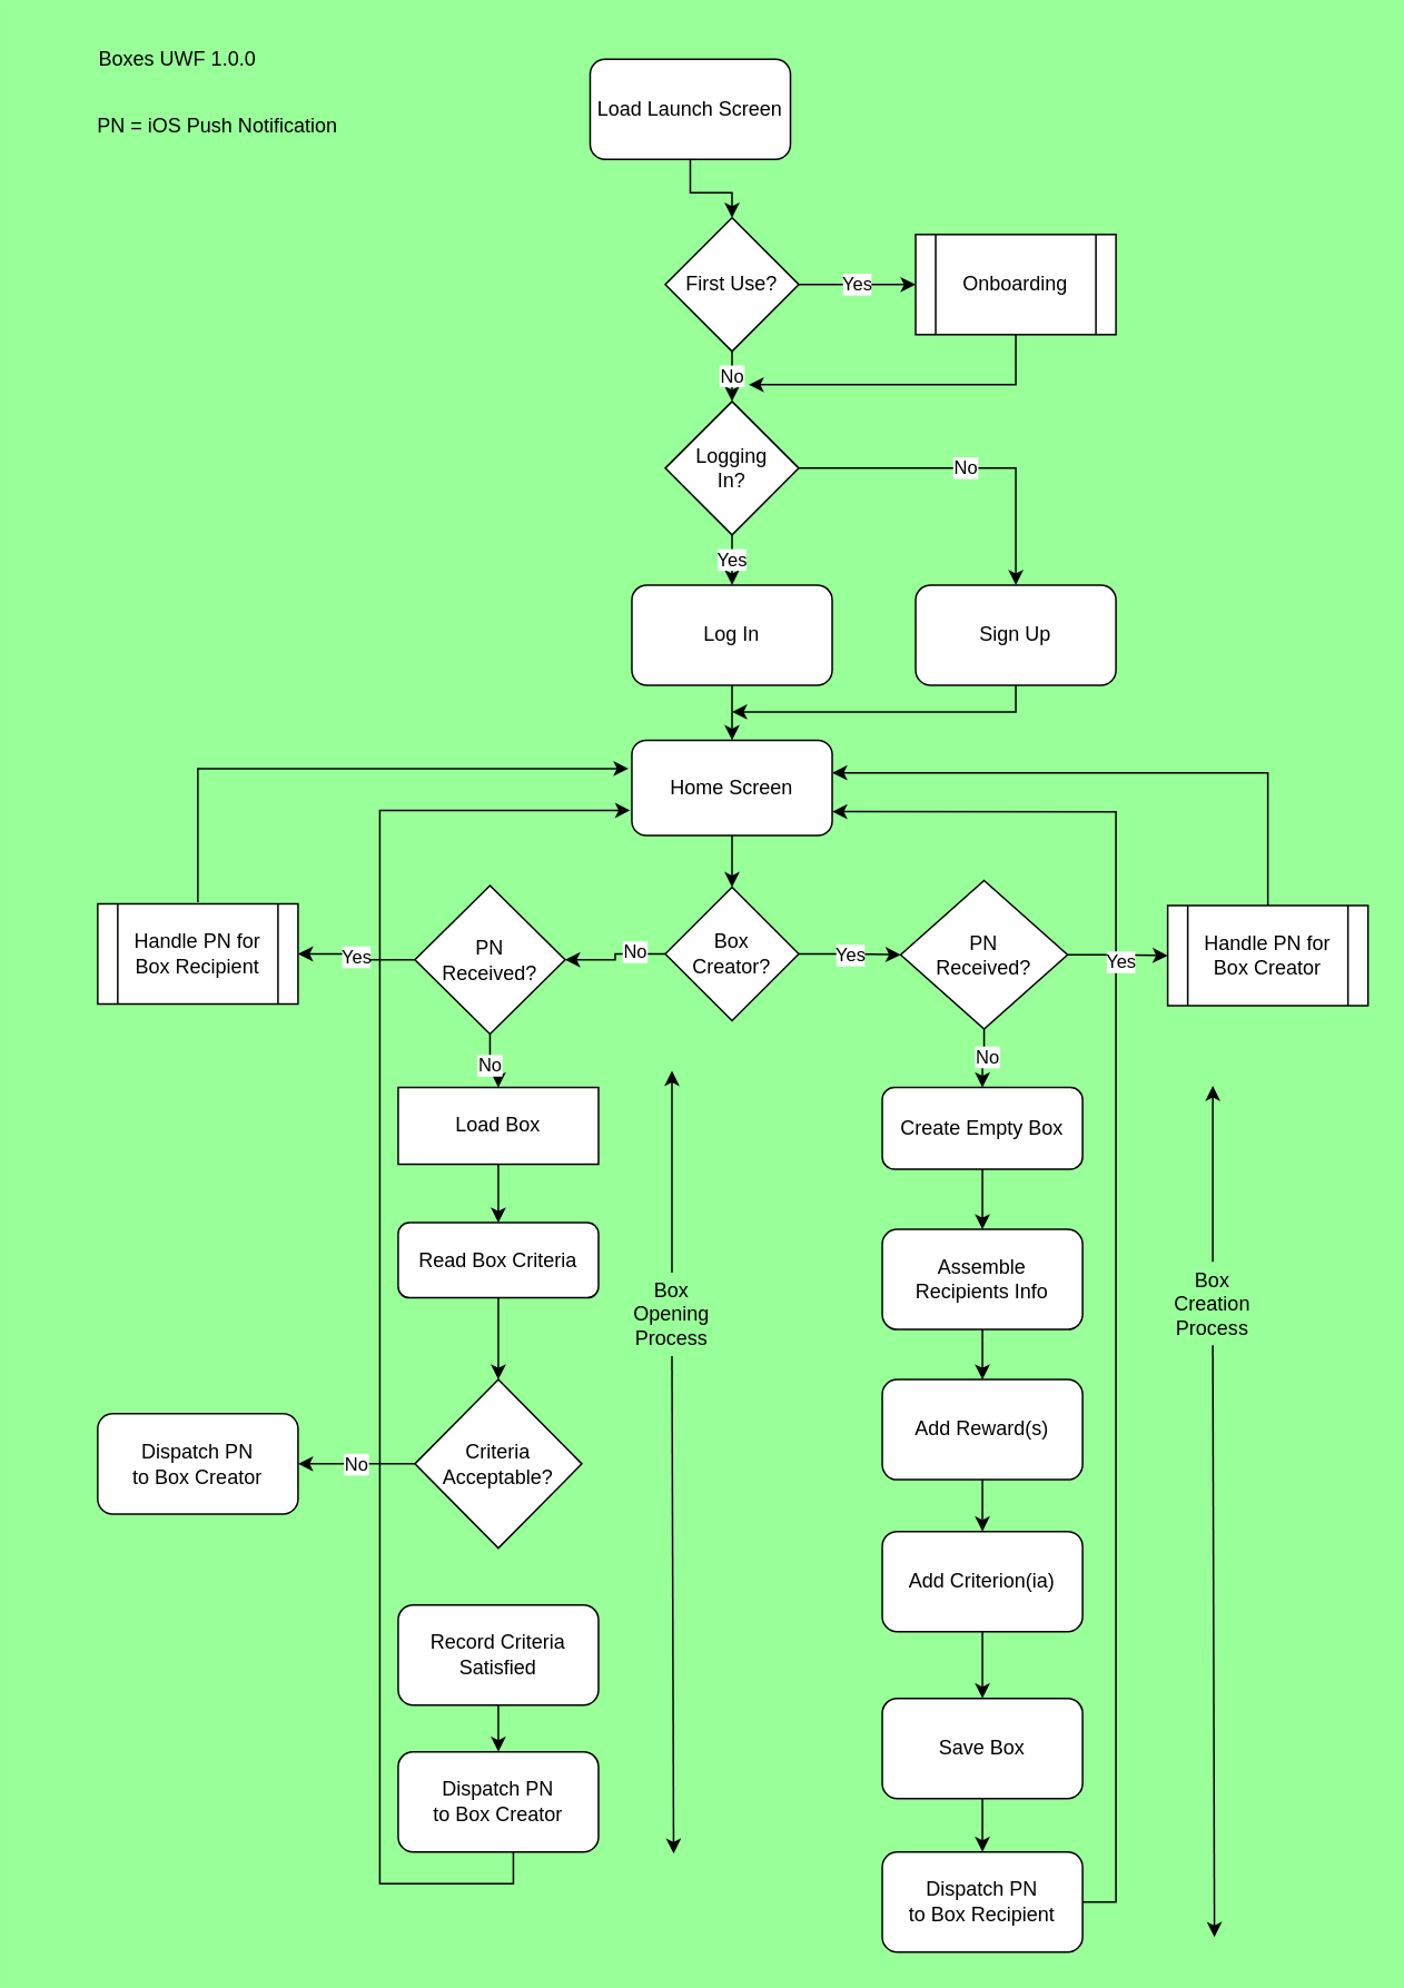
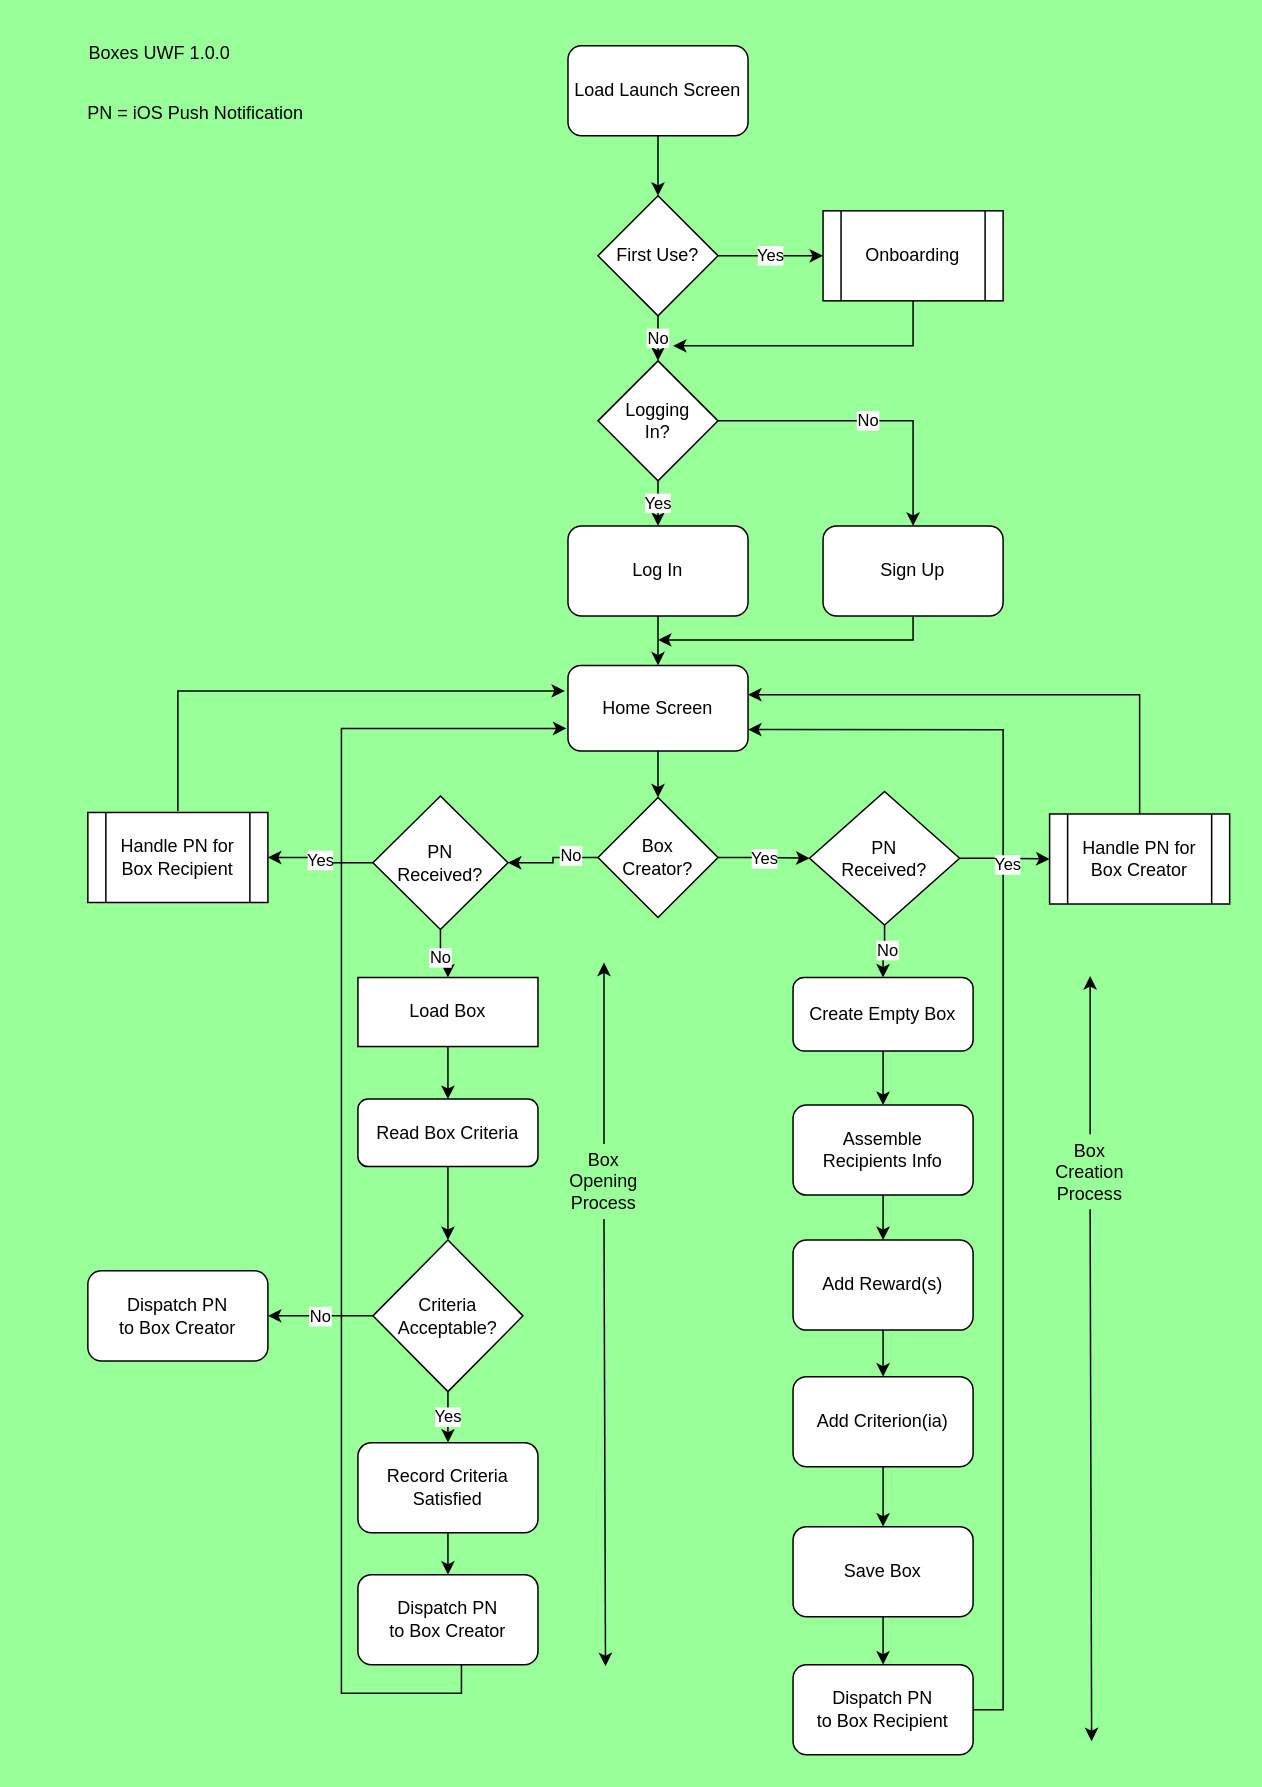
  <mxCell id="0" />
  <mxCell id="1" parent="0" />
  <mxCell id="2" style="edgeStyle=orthogonalEdgeStyle;rounded=0;orthogonalLoop=1;jettySize=auto;html=1;exitX=0.5;exitY=1;exitDx=0;exitDy=0;entryX=0.5;entryY=0;entryDx=0;entryDy=0;" parent="1" source="3" target="6" edge="1"><mxGeometry relative="1" as="geometry" /></mxCell>
- <mxCell id="3" value="Load Launch Screen" style="rounded=1;whiteSpace=wrap;html=1;" parent="1" vertex="1"><mxGeometry x="353" y="35" width="120" height="60" as="geometry" /></mxCell>
+ <mxCell id="3" value="Load Launch Screen" style="rounded=1;whiteSpace=wrap;html=1;" parent="1" vertex="1"><mxGeometry x="378" y="30" width="120" height="60" as="geometry" /></mxCell>
  <mxCell id="4" value="Yes" style="edgeStyle=orthogonalEdgeStyle;rounded=0;orthogonalLoop=1;jettySize=auto;html=1;entryX=0;entryY=0.5;entryDx=0;entryDy=0;" parent="1" source="6" target="8" edge="1"><mxGeometry relative="1" as="geometry" /></mxCell>
  <mxCell id="5" value="No" style="edgeStyle=orthogonalEdgeStyle;rounded=0;orthogonalLoop=1;jettySize=auto;html=1;exitX=0.5;exitY=1;exitDx=0;exitDy=0;entryX=0.5;entryY=0;entryDx=0;entryDy=0;" parent="1" source="6" edge="1"><mxGeometry relative="1" as="geometry"><mxPoint x="438" y="240" as="targetPoint" /></mxGeometry></mxCell>
  <mxCell id="6" value="First Use?" style="rhombus;whiteSpace=wrap;html=1;" parent="1" vertex="1"><mxGeometry x="398" y="130" width="80" height="80" as="geometry" /></mxCell>
  <mxCell id="7" style="edgeStyle=orthogonalEdgeStyle;rounded=0;orthogonalLoop=1;jettySize=auto;html=1;exitX=0.5;exitY=1;exitDx=0;exitDy=0;" parent="1" source="8" edge="1"><mxGeometry relative="1" as="geometry"><mxPoint x="448" y="230" as="targetPoint" /><Array as="points"><mxPoint x="608" y="230" /></Array></mxGeometry></mxCell>
  <mxCell id="8" value="Onboarding" style="shape=process;whiteSpace=wrap;html=1;backgroundOutline=1;" parent="1" vertex="1"><mxGeometry x="548" y="140" width="120" height="60" as="geometry" /></mxCell>
  <mxCell id="9" value="No" style="edgeStyle=orthogonalEdgeStyle;rounded=0;orthogonalLoop=1;jettySize=auto;html=1;entryX=0.5;entryY=0;entryDx=0;entryDy=0;" parent="1" source="11" target="13" edge="1"><mxGeometry relative="1" as="geometry"><mxPoint x="618" y="280" as="targetPoint" /></mxGeometry></mxCell>
  <mxCell id="10" value="Yes&lt;br&gt;" style="edgeStyle=orthogonalEdgeStyle;rounded=0;orthogonalLoop=1;jettySize=auto;html=1;entryX=0.5;entryY=0;entryDx=0;entryDy=0;" parent="1" source="11" target="15" edge="1"><mxGeometry relative="1" as="geometry" /></mxCell>
  <mxCell id="11" value="Logging&lt;br&gt;In?" style="rhombus;whiteSpace=wrap;html=1;" parent="1" vertex="1"><mxGeometry x="398" y="240" width="80" height="80" as="geometry" /></mxCell>
  <mxCell id="12" style="edgeStyle=orthogonalEdgeStyle;rounded=0;orthogonalLoop=1;jettySize=auto;html=1;exitX=0.5;exitY=1;exitDx=0;exitDy=0;" parent="1" source="13" edge="1"><mxGeometry relative="1" as="geometry"><mxPoint x="438" y="426" as="targetPoint" /><Array as="points"><mxPoint x="608" y="426" /></Array><mxPoint x="758" y="426" as="sourcePoint" /></mxGeometry></mxCell>
  <mxCell id="13" value="Sign Up" style="rounded=1;whiteSpace=wrap;html=1;" parent="1" vertex="1"><mxGeometry x="548" y="350" width="120" height="60" as="geometry" /></mxCell>
  <mxCell id="14" style="edgeStyle=orthogonalEdgeStyle;rounded=0;orthogonalLoop=1;jettySize=auto;html=1;entryX=0.5;entryY=0;entryDx=0;entryDy=0;" parent="1" source="15" target="38" edge="1"><mxGeometry relative="1" as="geometry" /></mxCell>
  <mxCell id="15" value="Log In" style="rounded=1;whiteSpace=wrap;html=1;" parent="1" vertex="1"><mxGeometry x="378" y="350" width="120" height="60" as="geometry" /></mxCell>
  <mxCell id="16" value="Yes" style="edgeStyle=orthogonalEdgeStyle;rounded=0;orthogonalLoop=1;jettySize=auto;html=1;" parent="1" source="19" target="43" edge="1"><mxGeometry relative="1" as="geometry" /></mxCell>
  <mxCell id="17" style="edgeStyle=orthogonalEdgeStyle;rounded=0;orthogonalLoop=1;jettySize=auto;html=1;entryX=1;entryY=0.5;entryDx=0;entryDy=0;" parent="1" source="19" target="48" edge="1"><mxGeometry relative="1" as="geometry" /></mxCell>
  <mxCell id="18" value="No" style="edgeLabel;html=1;align=center;verticalAlign=middle;resizable=0;points=[];" parent="17" vertex="1" connectable="0"><mxGeometry x="-0.4" y="-2" relative="1" as="geometry"><mxPoint as="offset" /></mxGeometry></mxCell>
  <mxCell id="19" value="Box&lt;br&gt;Creator?" style="rhombus;whiteSpace=wrap;html=1;" parent="1" vertex="1"><mxGeometry x="398" y="531" width="80" height="80" as="geometry" /></mxCell>
  <mxCell id="20" style="edgeStyle=orthogonalEdgeStyle;rounded=0;orthogonalLoop=1;jettySize=auto;html=1;entryX=0.5;entryY=0;entryDx=0;entryDy=0;" parent="1" source="21" target="23" edge="1"><mxGeometry relative="1" as="geometry" /></mxCell>
  <mxCell id="21" value="Assemble&lt;br&gt;Recipients Info" style="rounded=1;whiteSpace=wrap;html=1;" parent="1" vertex="1"><mxGeometry x="528" y="736" width="120" height="60" as="geometry" /></mxCell>
  <mxCell id="22" style="edgeStyle=orthogonalEdgeStyle;rounded=0;orthogonalLoop=1;jettySize=auto;html=1;entryX=0.5;entryY=0;entryDx=0;entryDy=0;" parent="1" source="23" target="25" edge="1"><mxGeometry relative="1" as="geometry" /></mxCell>
  <mxCell id="23" value="Add Reward(s)" style="rounded=1;whiteSpace=wrap;html=1;" parent="1" vertex="1"><mxGeometry x="528" y="826" width="120" height="60" as="geometry" /></mxCell>
  <mxCell id="24" style="edgeStyle=orthogonalEdgeStyle;rounded=0;orthogonalLoop=1;jettySize=auto;html=1;" parent="1" source="25" target="52" edge="1"><mxGeometry relative="1" as="geometry" /></mxCell>
  <mxCell id="25" value="Add Criterion(ia)" style="rounded=1;whiteSpace=wrap;html=1;" parent="1" vertex="1"><mxGeometry x="528" y="917" width="120" height="60" as="geometry" /></mxCell>
  <mxCell id="26" style="edgeStyle=orthogonalEdgeStyle;rounded=0;orthogonalLoop=1;jettySize=auto;html=1;entryX=1;entryY=0.75;entryDx=0;entryDy=0;" parent="1" source="27" target="38" edge="1"><mxGeometry relative="1" as="geometry"><mxPoint x="518" y="520" as="targetPoint" /><Array as="points"><mxPoint x="668" y="1139" /><mxPoint x="668" y="486" /></Array></mxGeometry></mxCell>
  <mxCell id="27" value="Dispatch PN &lt;br&gt;to Box Recipient" style="rounded=1;whiteSpace=wrap;html=1;" parent="1" vertex="1"><mxGeometry x="528" y="1109" width="120" height="60" as="geometry" /></mxCell>
  <mxCell id="28" value="" style="endArrow=classic;html=1;rounded=0;" parent="1" edge="1"><mxGeometry width="50" height="50" relative="1" as="geometry"><mxPoint x="726" y="755.5" as="sourcePoint" /><mxPoint x="726" y="650" as="targetPoint" /></mxGeometry></mxCell>
  <mxCell id="29" value="" style="endArrow=classic;html=1;rounded=0;" parent="1" edge="1"><mxGeometry width="50" height="50" relative="1" as="geometry"><mxPoint x="726" y="805.5" as="sourcePoint" /><mxPoint x="727" y="1160" as="targetPoint" /><Array as="points" /></mxGeometry></mxCell>
  <mxCell id="30" value="Box Creation&lt;br&gt;Process" style="text;html=1;strokeColor=none;fillColor=none;align=center;verticalAlign=middle;whiteSpace=wrap;rounded=0;" parent="1" vertex="1"><mxGeometry x="696" y="765.5" width="60" height="30" as="geometry" /></mxCell>
  <mxCell id="31" style="edgeStyle=orthogonalEdgeStyle;rounded=0;orthogonalLoop=1;jettySize=auto;html=1;entryX=0.5;entryY=0;entryDx=0;entryDy=0;" parent="1" source="32" target="56" edge="1"><mxGeometry relative="1" as="geometry" /></mxCell>
  <mxCell id="32" value="Read Box Criteria" style="rounded=1;whiteSpace=wrap;html=1;" parent="1" vertex="1"><mxGeometry x="238" y="732" width="120" height="45" as="geometry" /></mxCell>
  <mxCell id="33" style="edgeStyle=orthogonalEdgeStyle;rounded=0;orthogonalLoop=1;jettySize=auto;html=1;entryX=0.5;entryY=0;entryDx=0;entryDy=0;" parent="1" source="34" target="36" edge="1"><mxGeometry relative="1" as="geometry" /></mxCell>
  <mxCell id="34" value="Record Criteria&lt;br&gt;Satisfied" style="rounded=1;whiteSpace=wrap;html=1;" parent="1" vertex="1"><mxGeometry x="238" y="961" width="120" height="60" as="geometry" /></mxCell>
  <mxCell id="35" style="edgeStyle=orthogonalEdgeStyle;rounded=0;orthogonalLoop=1;jettySize=auto;html=1;" parent="1" edge="1"><mxGeometry relative="1" as="geometry"><mxPoint x="377" y="485" as="targetPoint" /><Array as="points"><mxPoint x="307" y="1128" /><mxPoint x="227" y="1128" /><mxPoint x="227" y="485" /><mxPoint x="367" y="485" /></Array><mxPoint x="307" y="1104" as="sourcePoint" /></mxGeometry></mxCell>
  <mxCell id="36" value="Dispatch PN&lt;br&gt;to Box Creator" style="rounded=1;whiteSpace=wrap;html=1;" parent="1" vertex="1"><mxGeometry x="238" y="1049" width="120" height="60" as="geometry" /></mxCell>
  <mxCell id="37" value="" style="edgeStyle=orthogonalEdgeStyle;rounded=0;orthogonalLoop=1;jettySize=auto;html=1;" parent="1" source="38" target="19" edge="1"><mxGeometry relative="1" as="geometry" /></mxCell>
  <mxCell id="38" value="Home Screen" style="rounded=1;whiteSpace=wrap;html=1;" parent="1" vertex="1"><mxGeometry x="378" y="443" width="120" height="57" as="geometry" /></mxCell>
  <mxCell id="39" style="edgeStyle=orthogonalEdgeStyle;rounded=0;orthogonalLoop=1;jettySize=auto;html=1;entryX=0;entryY=0.5;entryDx=0;entryDy=0;" parent="1" source="43" target="45" edge="1"><mxGeometry relative="1" as="geometry" /></mxCell>
  <mxCell id="40" value="Yes" style="edgeLabel;html=1;align=center;verticalAlign=middle;resizable=0;points=[];" parent="39" vertex="1" connectable="0"><mxGeometry x="0.067" y="-3" relative="1" as="geometry"><mxPoint as="offset" /></mxGeometry></mxCell>
  <mxCell id="41" style="edgeStyle=orthogonalEdgeStyle;rounded=0;orthogonalLoop=1;jettySize=auto;html=1;entryX=0.5;entryY=0;entryDx=0;entryDy=0;" parent="1" source="43" target="65" edge="1"><mxGeometry relative="1" as="geometry" /></mxCell>
  <mxCell id="42" value="No" style="edgeLabel;html=1;align=center;verticalAlign=middle;resizable=0;points=[];" parent="41" vertex="1" connectable="0"><mxGeometry x="-0.088" y="1" relative="1" as="geometry"><mxPoint as="offset" /></mxGeometry></mxCell>
  <mxCell id="43" value="PN&lt;br&gt;Received?" style="rhombus;whiteSpace=wrap;html=1;" parent="1" vertex="1"><mxGeometry x="539" y="527" width="100" height="89" as="geometry" /></mxCell>
  <mxCell id="44" style="edgeStyle=orthogonalEdgeStyle;rounded=0;orthogonalLoop=1;jettySize=auto;html=1;entryX=1;entryY=0.5;entryDx=0;entryDy=0;exitX=0.5;exitY=0;exitDx=0;exitDy=0;" parent="1" source="45" edge="1"><mxGeometry relative="1" as="geometry"><mxPoint x="778" y="531" as="sourcePoint" /><Array as="points"><mxPoint x="759" y="463" /></Array><mxPoint x="498" y="462.5" as="targetPoint" /></mxGeometry></mxCell>
  <mxCell id="45" value="Handle PN for Box Creator" style="shape=process;whiteSpace=wrap;html=1;backgroundOutline=1;" parent="1" vertex="1"><mxGeometry x="699" y="542" width="120" height="60" as="geometry" /></mxCell>
  <mxCell id="46" value="Yes" style="edgeStyle=orthogonalEdgeStyle;rounded=0;orthogonalLoop=1;jettySize=auto;html=1;entryX=1;entryY=0.5;entryDx=0;entryDy=0;" parent="1" source="48" target="50" edge="1"><mxGeometry relative="1" as="geometry" /></mxCell>
  <mxCell id="47" value="No" style="edgeStyle=orthogonalEdgeStyle;rounded=0;orthogonalLoop=1;jettySize=auto;html=1;entryX=0.5;entryY=0;entryDx=0;entryDy=0;" parent="1" source="48" target="58" edge="1"><mxGeometry relative="1" as="geometry" /></mxCell>
  <mxCell id="48" value="PN&lt;br&gt;Received?" style="rhombus;whiteSpace=wrap;html=1;" parent="1" vertex="1"><mxGeometry x="248" y="530" width="90" height="89" as="geometry" /></mxCell>
  <mxCell id="49" style="edgeStyle=orthogonalEdgeStyle;rounded=0;orthogonalLoop=1;jettySize=auto;html=1;" parent="1" edge="1"><mxGeometry relative="1" as="geometry"><mxPoint x="376" y="460" as="targetPoint" /><Array as="points"><mxPoint x="118" y="460" /></Array><mxPoint x="118" y="540" as="sourcePoint" /></mxGeometry></mxCell>
  <mxCell id="50" value="Handle PN for Box Recipient" style="shape=process;whiteSpace=wrap;html=1;backgroundOutline=1;" parent="1" vertex="1"><mxGeometry x="58" y="541" width="120" height="60" as="geometry" /></mxCell>
  <mxCell id="51" style="edgeStyle=orthogonalEdgeStyle;rounded=0;orthogonalLoop=1;jettySize=auto;html=1;entryX=0.5;entryY=0;entryDx=0;entryDy=0;" parent="1" source="52" target="27" edge="1"><mxGeometry relative="1" as="geometry" /></mxCell>
  <mxCell id="52" value="Save Box" style="rounded=1;whiteSpace=wrap;html=1;" parent="1" vertex="1"><mxGeometry x="528" y="1017" width="120" height="60" as="geometry" /></mxCell>
  <mxCell id="53" value="PN = iOS Push Notification" style="text;html=1;strokeColor=none;fillColor=none;align=center;verticalAlign=middle;whiteSpace=wrap;rounded=0;" parent="1" vertex="1"><mxGeometry x="20" y="60" width="220" height="30" as="geometry" /></mxCell>
+ <mxCell id="54" value="Yes" style="edgeStyle=orthogonalEdgeStyle;rounded=0;orthogonalLoop=1;jettySize=auto;html=1;entryX=0.5;entryY=0;entryDx=0;entryDy=0;" parent="1" source="56" target="34" edge="1"><mxGeometry relative="1" as="geometry" /></mxCell>
  <mxCell id="55" value="No" style="edgeStyle=orthogonalEdgeStyle;rounded=0;orthogonalLoop=1;jettySize=auto;html=1;entryX=1;entryY=0.5;entryDx=0;entryDy=0;" parent="1" source="56" target="59" edge="1"><mxGeometry relative="1" as="geometry" /></mxCell>
  <mxCell id="56" value="Criteria Acceptable?" style="rhombus;whiteSpace=wrap;html=1;" parent="1" vertex="1"><mxGeometry x="248" y="826" width="100" height="101" as="geometry" /></mxCell>
  <mxCell id="57" style="edgeStyle=orthogonalEdgeStyle;rounded=0;orthogonalLoop=1;jettySize=auto;html=1;entryX=0.5;entryY=0;entryDx=0;entryDy=0;" parent="1" source="58" target="32" edge="1"><mxGeometry relative="1" as="geometry" /></mxCell>
  <mxCell id="58" value="Load Box" style="whiteSpace=wrap;html=1;rounded=0;" parent="1" vertex="1"><mxGeometry x="238" y="651" width="120" height="46" as="geometry" /></mxCell>
  <mxCell id="59" value="Dispatch PN&lt;br&gt;to Box Creator" style="rounded=1;whiteSpace=wrap;html=1;" parent="1" vertex="1"><mxGeometry x="58" y="846.5" width="120" height="60" as="geometry" /></mxCell>
  <mxCell id="60" value="" style="endArrow=classic;html=1;rounded=0;" parent="1" edge="1"><mxGeometry width="50" height="50" relative="1" as="geometry"><mxPoint x="402" y="762" as="sourcePoint" /><mxPoint x="402" y="641" as="targetPoint" /></mxGeometry></mxCell>
  <mxCell id="61" value="" style="endArrow=classic;html=1;rounded=0;" parent="1" edge="1"><mxGeometry width="50" height="50" relative="1" as="geometry"><mxPoint x="402" y="812" as="sourcePoint" /><mxPoint x="403" y="1110" as="targetPoint" /><Array as="points" /></mxGeometry></mxCell>
  <mxCell id="62" value="Box Opening&lt;br&gt;Process" style="text;html=1;strokeColor=none;fillColor=none;align=center;verticalAlign=middle;whiteSpace=wrap;rounded=0;" parent="1" vertex="1"><mxGeometry x="372" y="772" width="60" height="30" as="geometry" /></mxCell>
  <mxCell id="63" value="Boxes UWF 1.0.0" style="text;html=1;strokeColor=none;fillColor=none;align=center;verticalAlign=middle;whiteSpace=wrap;rounded=0;" parent="1" vertex="1"><mxGeometry x="56" y="20" width="100" height="30" as="geometry" /></mxCell>
  <mxCell id="64" style="edgeStyle=orthogonalEdgeStyle;rounded=0;orthogonalLoop=1;jettySize=auto;html=1;entryX=0.5;entryY=0;entryDx=0;entryDy=0;" parent="1" source="65" target="21" edge="1"><mxGeometry relative="1" as="geometry" /></mxCell>
  <mxCell id="65" value="Create Empty Box" style="rounded=1;whiteSpace=wrap;html=1;" parent="1" vertex="1"><mxGeometry x="528" y="651" width="120" height="49" as="geometry" /></mxCell>
